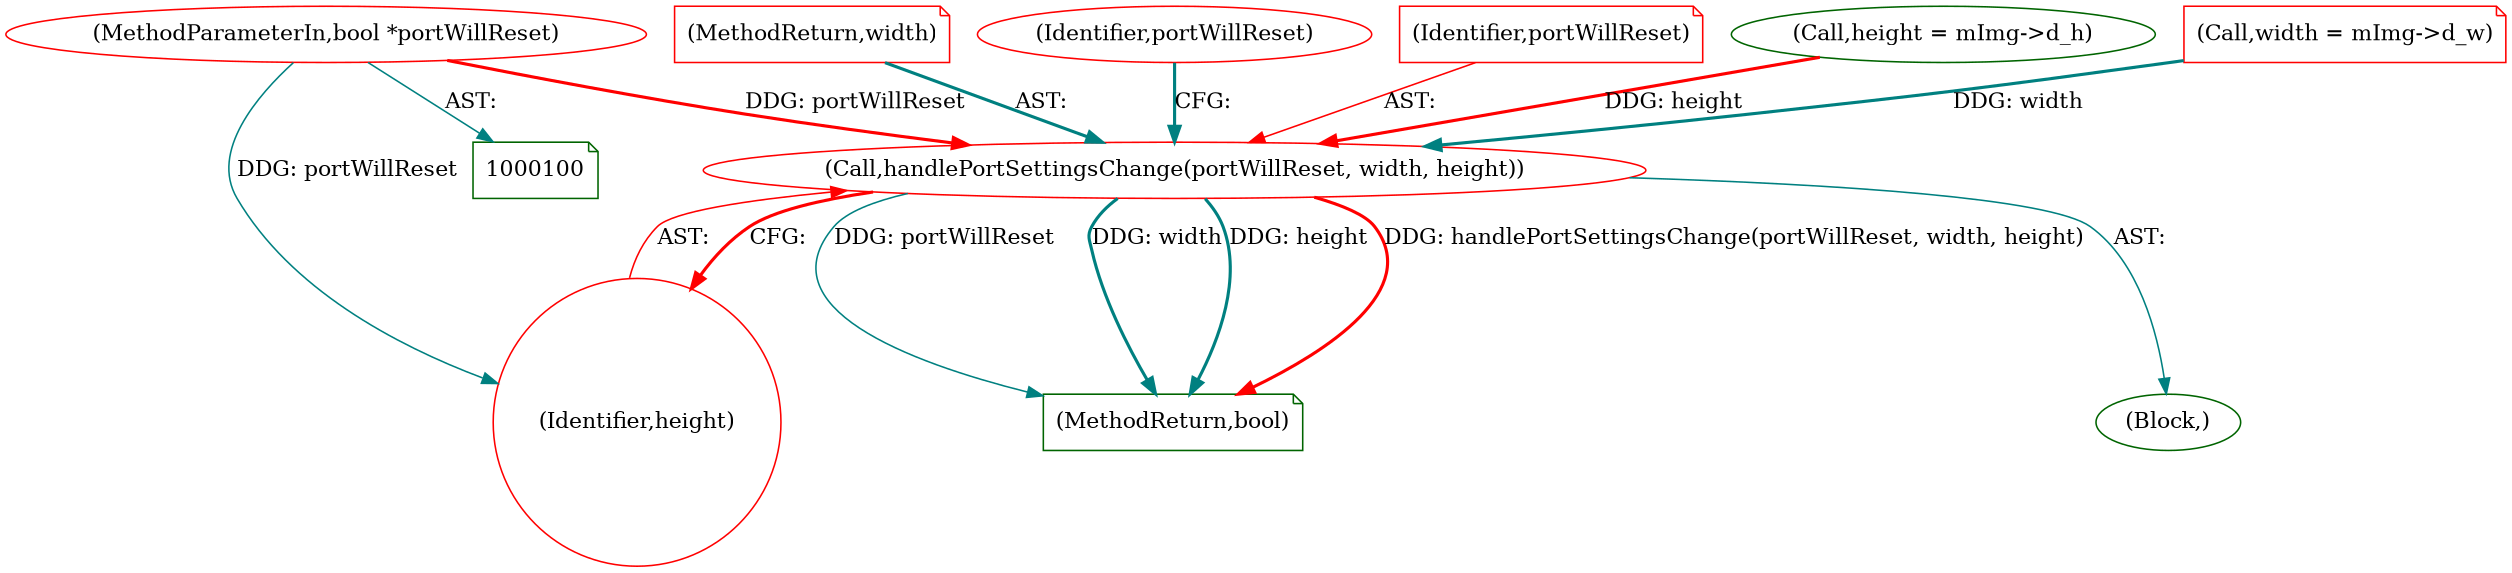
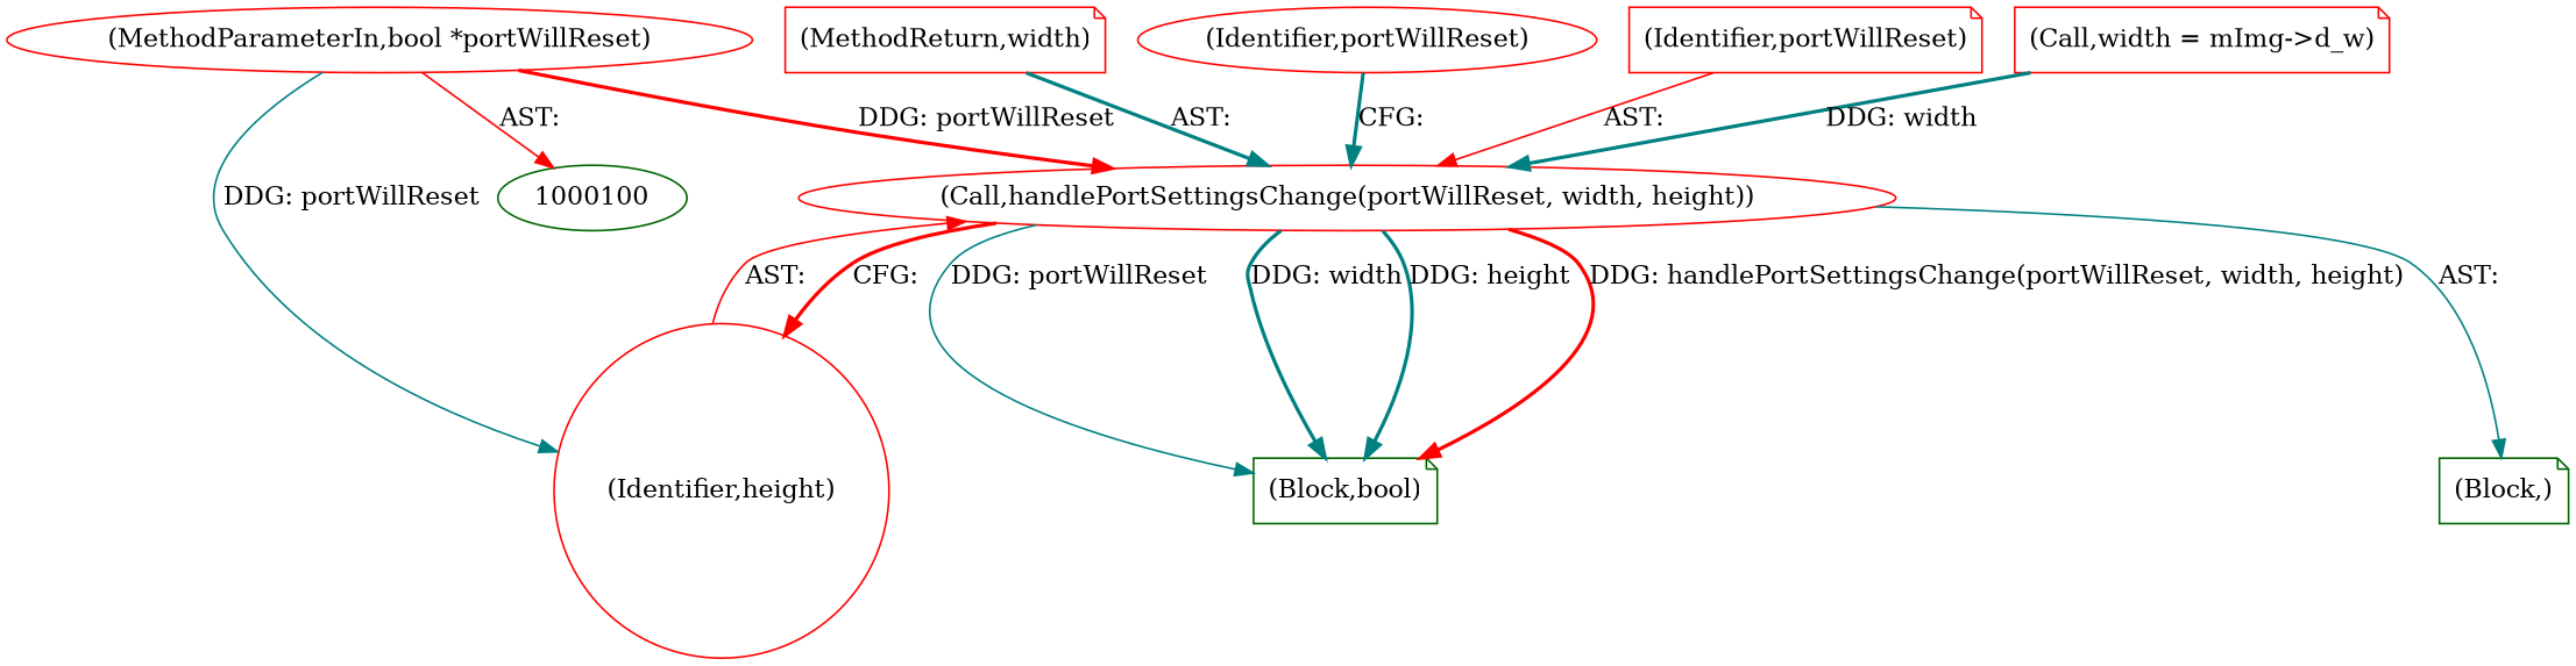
  digraph {
    node [color=red shape=ellipse]
    edge [color=teal style=bold]
    n1 [label="(MethodParameterIn,bool *portWillReset)"]
    n2 [label="(Call,handlePortSettingsChange(portWillReset, width, height))"]
-   1000100 [color=darkgreen shape=note]
+   1000100 [color=darkgreen]
    n4 [label="(Identifier,height)" shape=circle]
-   n5 [color=darkgreen label="(MethodReturn,bool)" shape=note]
-   n6 [color=darkgreen label="(Block,)"]
+   n5 [color=darkgreen label="(Block,bool)" shape=note]
+   n6 [color=darkgreen label="(Block,)" shape=note]
    n7 [label="(MethodReturn,width)" shape=note]
    n8 [label="(Identifier,portWillReset)"]
    n9 [label="(Identifier,portWillReset)" shape=note]
-   n10 [color=darkgreen label="(Call,height = mImg->d_h)"]
    n11 [label="(Call,width = mImg->d_w)" shape=note]
    n1 -> n2 [color=red label="DDG: portWillReset"]
-   n1 -> 1000100 [label="AST: " style=solid]
+   n1 -> 1000100 [color=red label="AST: " style=solid]
    n1 -> n4 [label="DDG: portWillReset" style=solid]
    n2 -> n4 [color=red label="CFG: "]
    n2 -> n5 [label="DDG: portWillReset" style=solid]
    n2 -> n5 [label="DDG: width"]
    n2 -> n5 [label="DDG: height"]
    n2 -> n5 [color=red label="DDG: handlePortSettingsChange(portWillReset, width, height)"]
    n2 -> n6 [label="AST: " style=solid]
    n4 -> n2 [color=red label="AST: " style=solid]
    n7 -> n2 [label="AST: "]
    n8 -> n2 [label="CFG: "]
    n9 -> n2 [color=red label="AST: " style=solid]
-   n10 -> n2 [color=red label="DDG: height"]
    n11 -> n2 [label="DDG: width"]
  }
